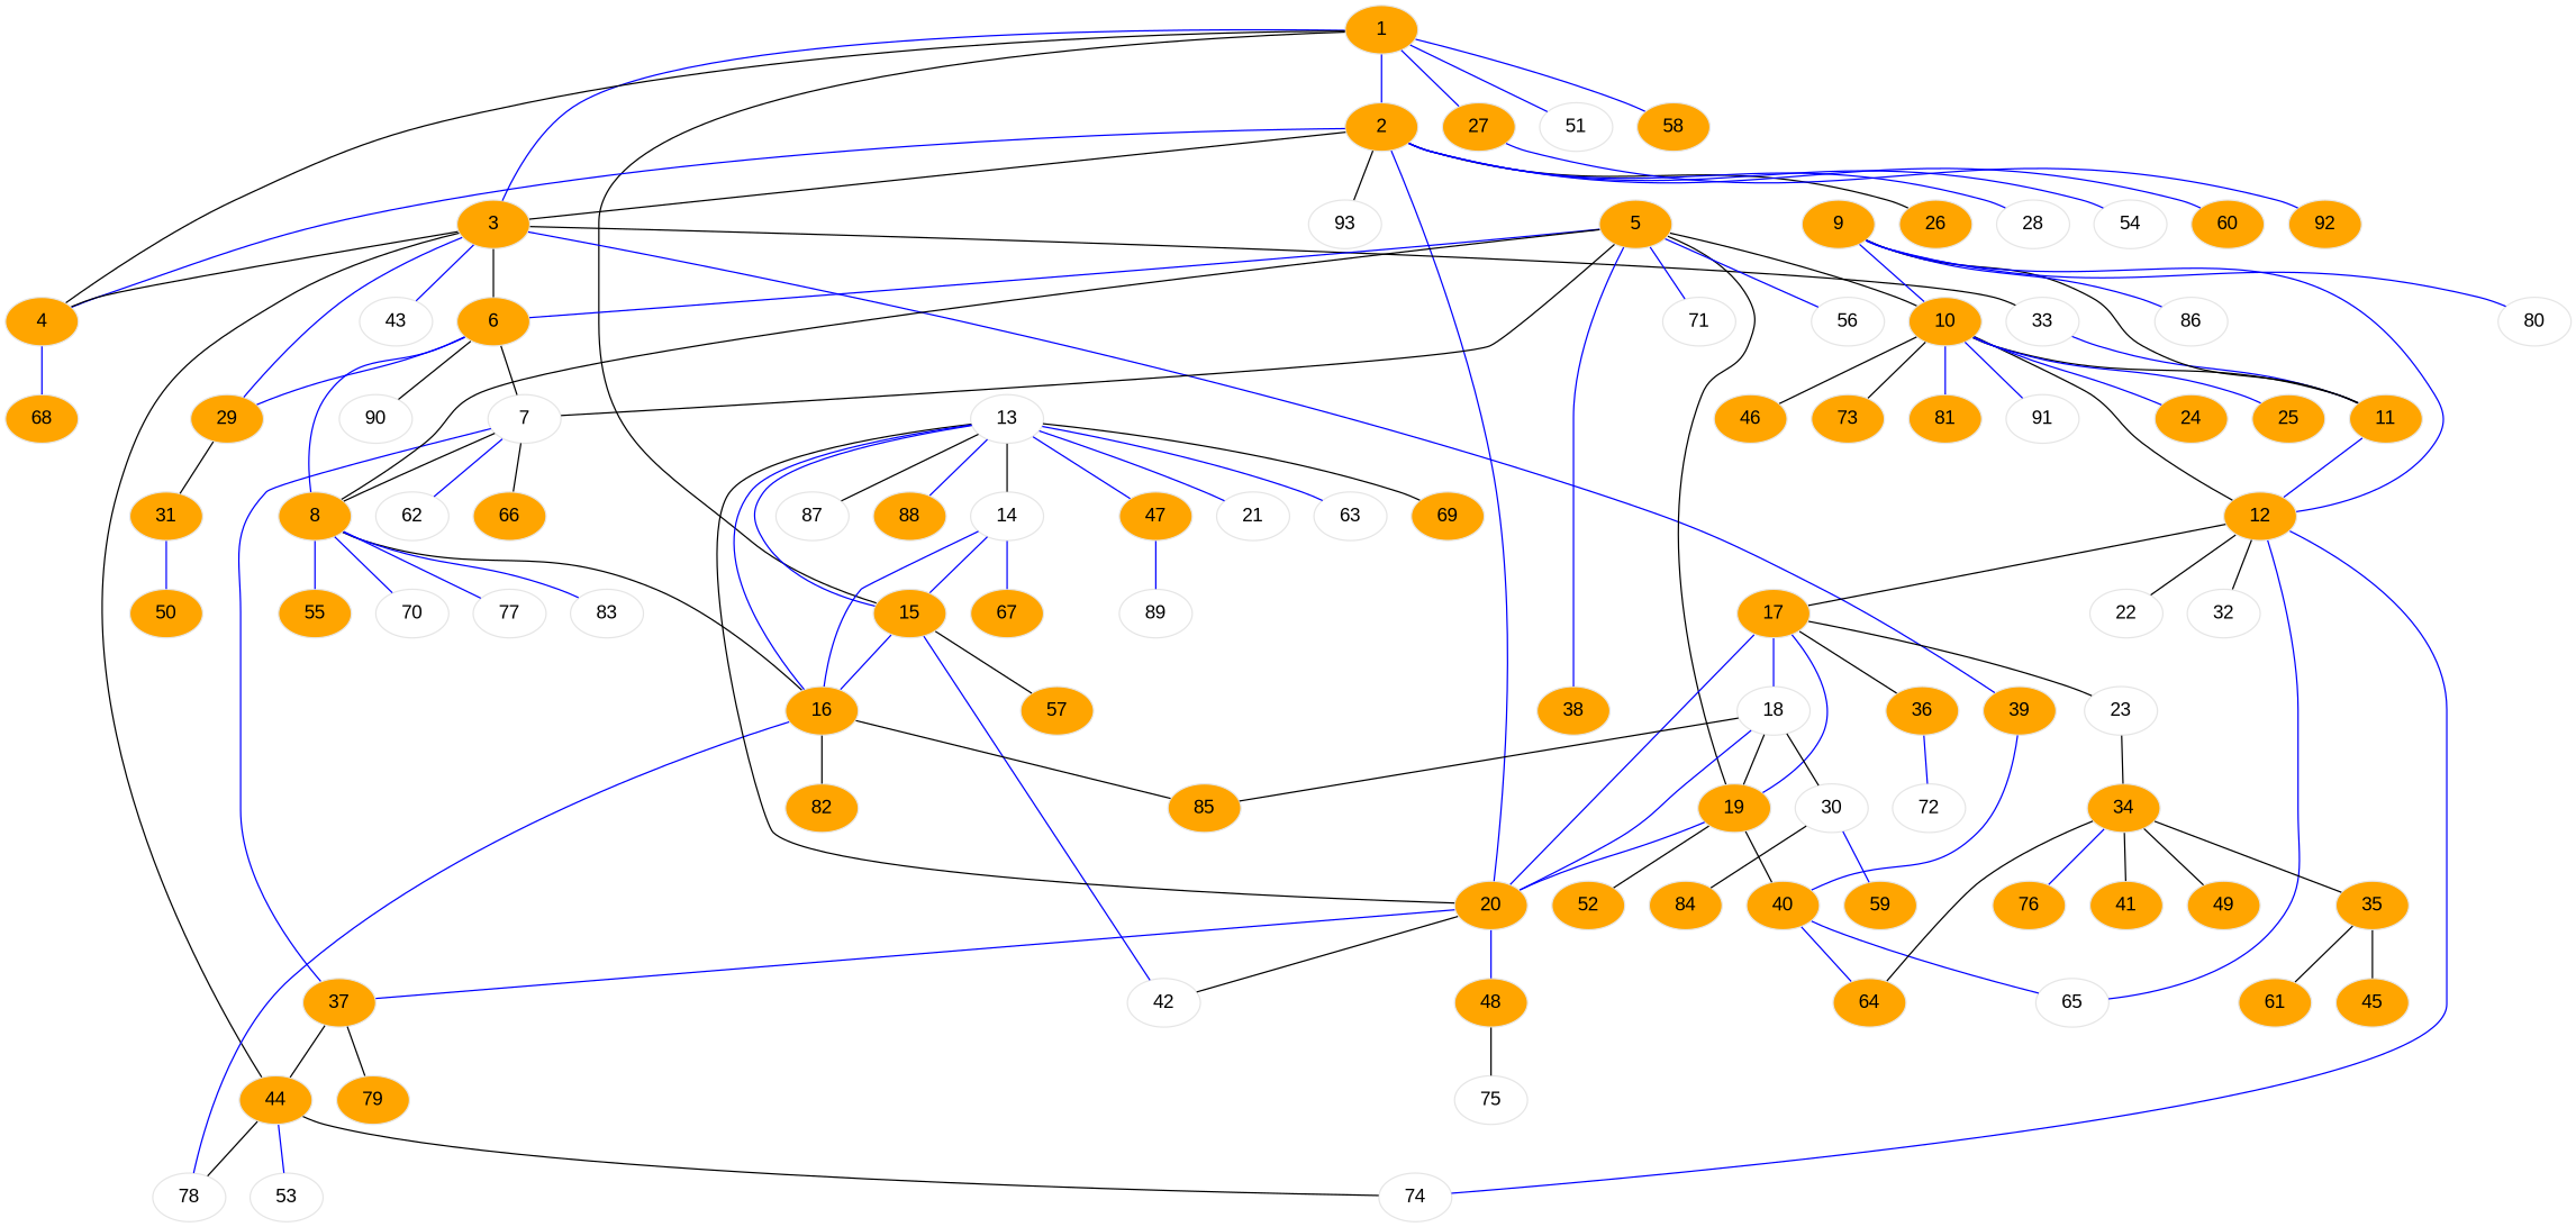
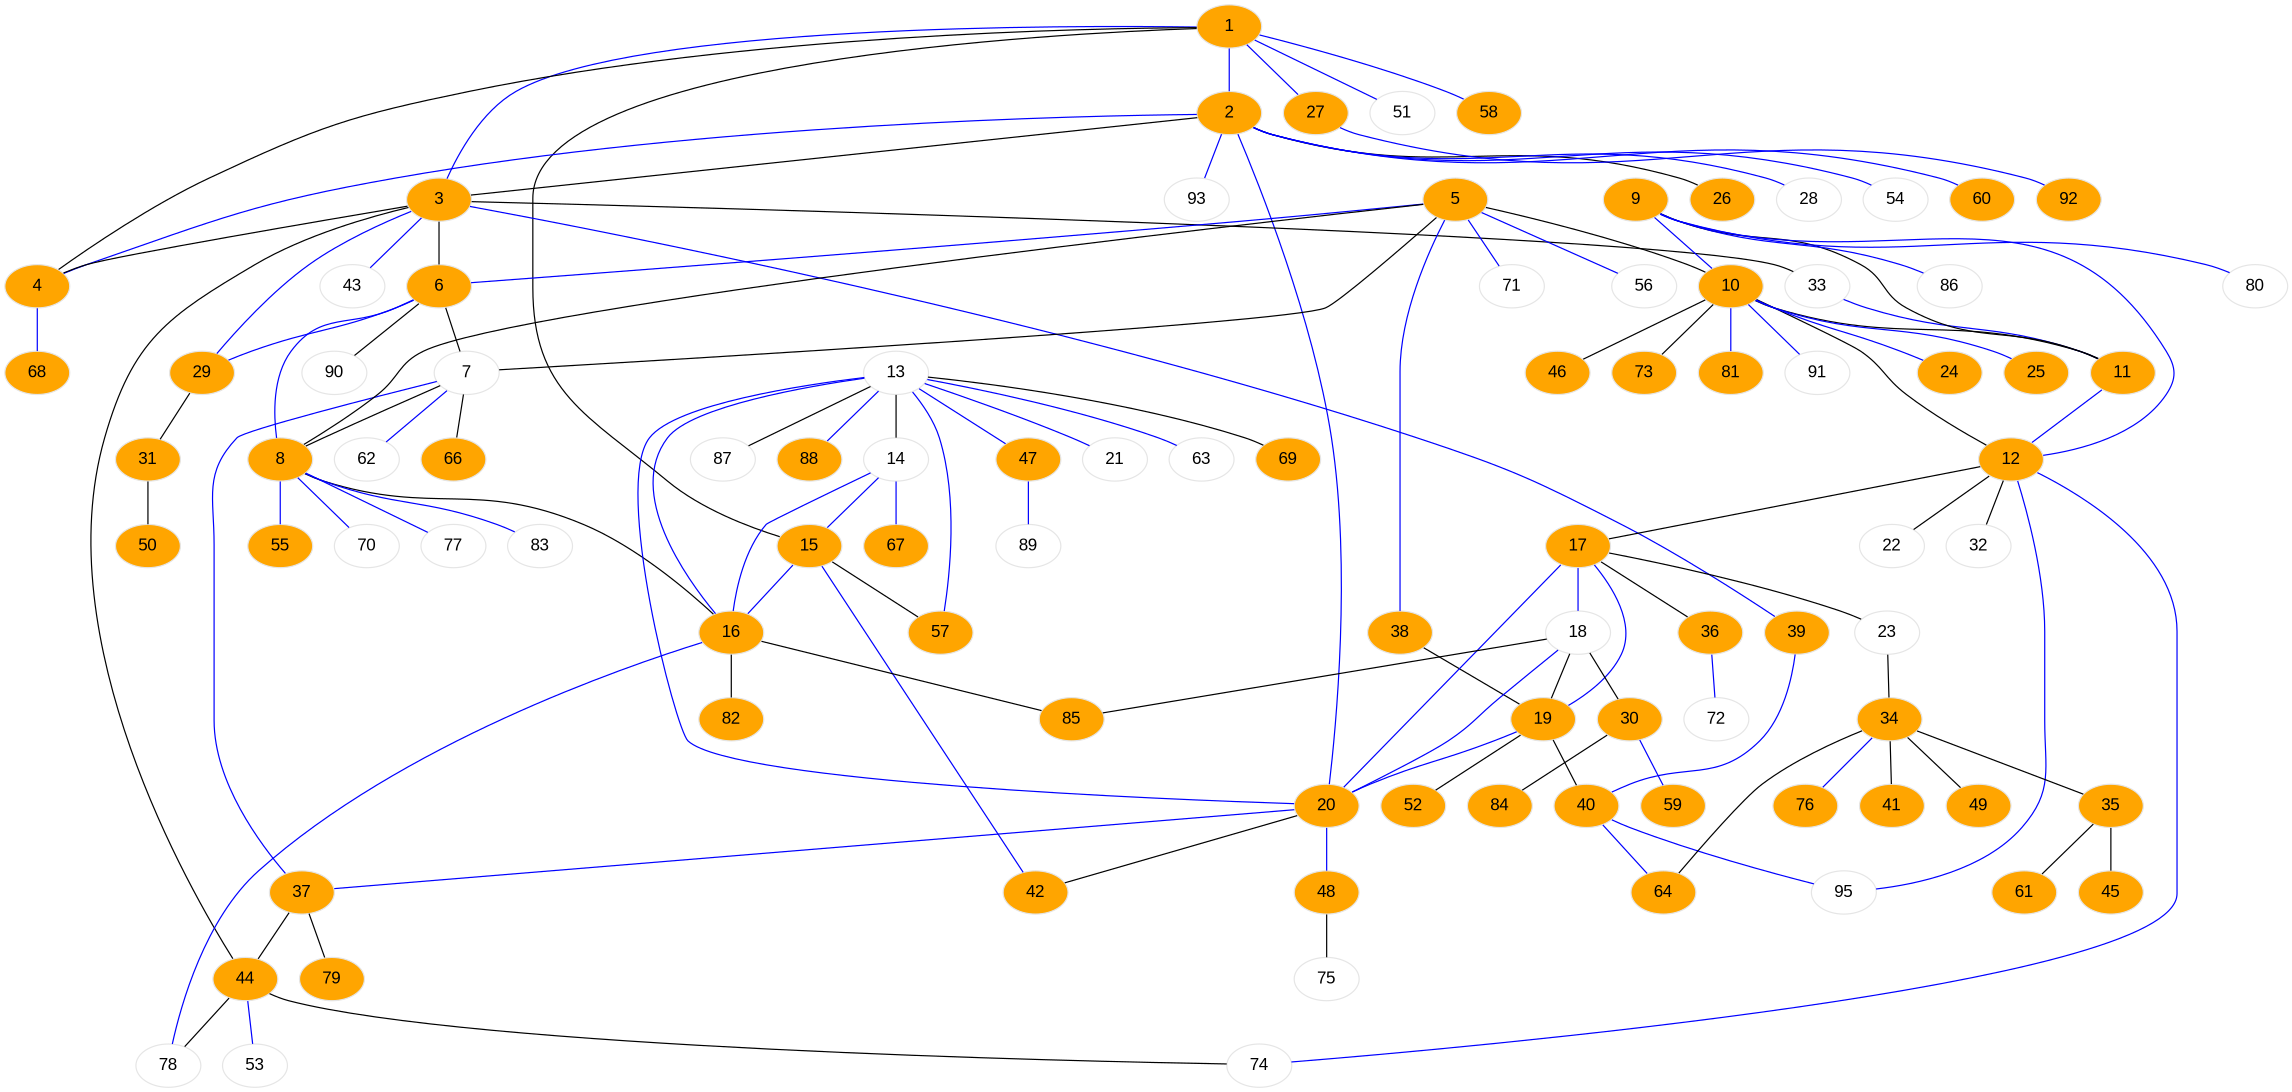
  graph {
    fontname="Liberation Sans"
    node [color=gray90 fillcolor=orange fontname="Liberation Sans" style=filled]
    edge [color=blue fontname="Liberation Sans"]
    1
    2
    3
    4
    15
    27
    51 [fillcolor=white]
    58
    20
    26
    28 [fillcolor=white]
    54 [fillcolor=white]
    60
    93 [fillcolor=white]
    6
    29
    33 [fillcolor=white]
    39
    43 [fillcolor=white]
    44
    68
    16
-   42 [fillcolor=white]
+   42
    57
    92
    37
    48
    7 [fillcolor=white]
    8
    90 [fillcolor=white]
    11
    12
    31
    40
    74 [fillcolor=white]
    78 [fillcolor=white]
    53 [fillcolor=white]
    5
    10
    19
    38
    56 [fillcolor=white]
    71 [fillcolor=white]
    62 [fillcolor=white]
    66
    55
    70 [fillcolor=white]
    77 [fillcolor=white]
    83 [fillcolor=white]
    24
    25
    46
    73
    81
    91 [fillcolor=white]
    52
    79
    82
    85
    9
    80 [fillcolor=white]
    86 [fillcolor=white]
    17
    22 [fillcolor=white]
    32 [fillcolor=white]
-   65 [fillcolor=white]
+   65 [fillcolor=white label=95]
    18 [fillcolor=white]
    23 [fillcolor=white]
    36
    13 [fillcolor=white]
    14 [fillcolor=white]
    21 [fillcolor=white]
    47
    63 [fillcolor=white]
    69
    87 [fillcolor=white]
    88
    67
    89 [fillcolor=white]
-   30 [fillcolor=white]
+   30
    34
    72 [fillcolor=white]
    59
    84
    64
    75 [fillcolor=white]
    35
    41
    49
    76
    50
    45
    61
    1 -- 2
    1 -- 3
    1 -- 4 [color=black]
    1 -- 15 [color=black]
    1 -- 27
    1 -- 51
    1 -- 58
    2 -- 3 [color=black]
    2 -- 4
    2 -- 20
    2 -- 26 [color=black]
    2 -- 28
    2 -- 54
    2 -- 60
-   2 -- 93 [color=black]
+   2 -- 93
    3 -- 4 [color=black]
    3 -- 6 [color=black]
    3 -- 29
    3 -- 33 [color=black]
    3 -- 39
    3 -- 43
    3 -- 44 [color=black]
    4 -- 68
    15 -- 16
    15 -- 42
    15 -- 57 [color=black]
    27 -- 92
    20 -- 42 [color=black]
    20 -- 37
    20 -- 48
    6 -- 29
    6 -- 7 [color=black]
    6 -- 8
    6 -- 90 [color=black]
    29 -- 31 [color=black]
    33 -- 11
    39 -- 40
    44 -- 74 [color=black]
    44 -- 78 [color=black]
    44 -- 53
    16 -- 78
    16 -- 82 [color=black]
    16 -- 85 [color=black]
    37 -- 44 [color=black]
    37 -- 79 [color=black]
    48 -- 75 [color=black]
    7 -- 37
    7 -- 8 [color=black]
    7 -- 62
    7 -- 66 [color=black]
    8 -- 16 [color=black]
    8 -- 55
    8 -- 70
    8 -- 77
    8 -- 83
    11 -- 12
    12 -- 74
    12 -- 17 [color=black]
    12 -- 22 [color=black]
    12 -- 32 [color=black]
    12 -- 65
-   31 -- 50
+   31 -- 50 [color=black]
    40 -- 65
    40 -- 64
    5 -- 6
    5 -- 7 [color=black]
    5 -- 8 [color=black]
    5 -- 10 [color=black]
-   5 -- 19 [color=black]
+   38 -- 19 [color=black]
    5 -- 38
    5 -- 56
    5 -- 71
    10 -- 11 [color=black]
    10 -- 12 [color=black]
    10 -- 24
    10 -- 25
    10 -- 46 [color=black]
    10 -- 73 [color=black]
    10 -- 81
    10 -- 91
    19 -- 20
    19 -- 40 [color=black]
    19 -- 52 [color=black]
    9 -- 11 [color=black]
    9 -- 12
    9 -- 10
    9 -- 80
    9 -- 86
    17 -- 20
    17 -- 19
    17 -- 18
    17 -- 23 [color=black]
    17 -- 36 [color=black]
    18 -- 20
    18 -- 19 [color=black]
    18 -- 85 [color=black]
    18 -- 30 [color=black]
    23 -- 34 [color=black]
    36 -- 72
-   13 -- 15
-   13 -- 20 [color=black]
+   13 -- 57
+   13 -- 20
    13 -- 16
    13 -- 14 [color=black]
    13 -- 21
    13 -- 47
    13 -- 63
    13 -- 69 [color=black]
    13 -- 87 [color=black]
    13 -- 88
    14 -- 15
    14 -- 16
    14 -- 67
    47 -- 89
    30 -- 59
    30 -- 84 [color=black]
    34 -- 64 [color=black]
    34 -- 35 [color=black]
    34 -- 41 [color=black]
    34 -- 49 [color=black]
    34 -- 76
    35 -- 45 [color=black]
    35 -- 61 [color=black]
  }
